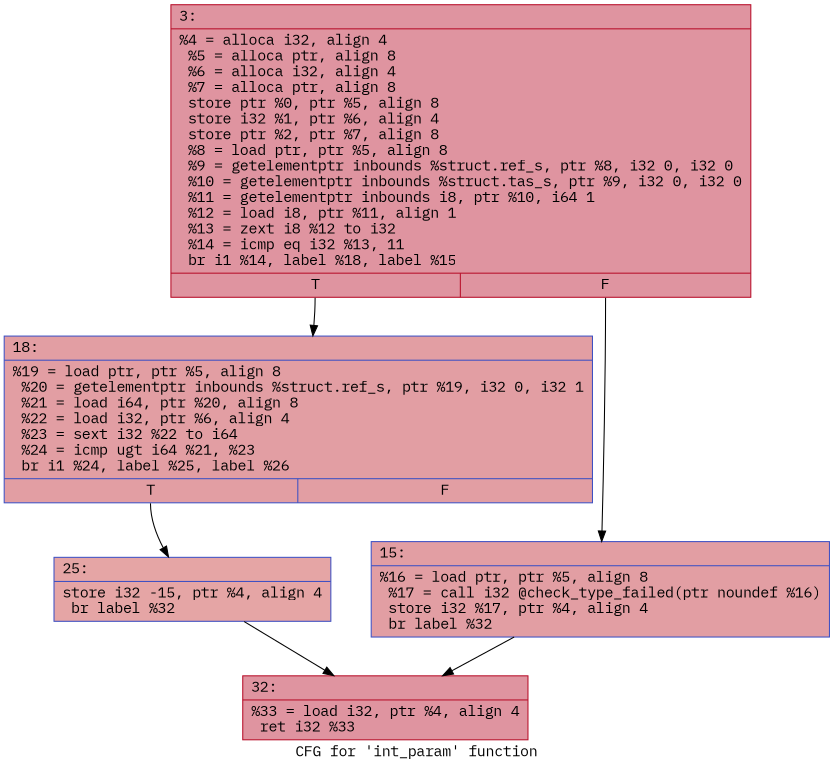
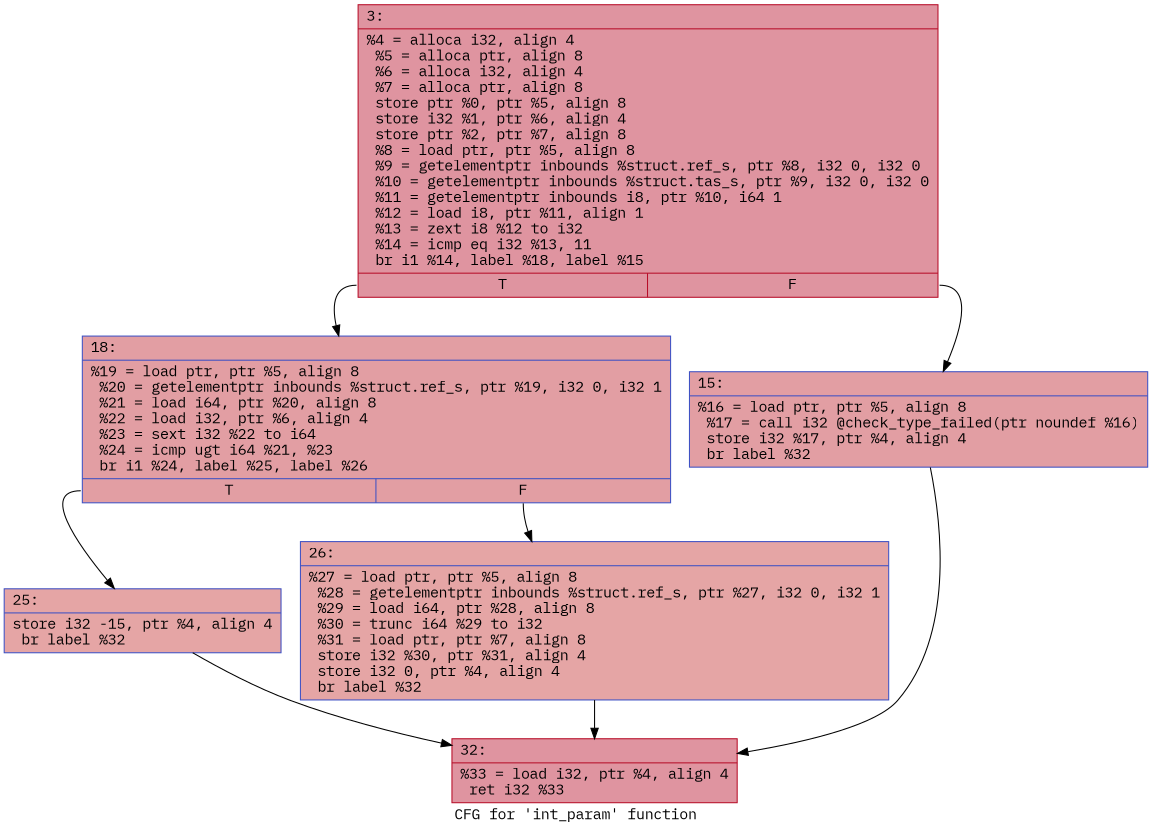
  digraph {
    label="CFG for 'int_param' function"
    fontname="IBM Plex Mono"
    node [color="#3d50c3ff" fillcolor="#b70d2870" fontname="IBM Plex Mono" shape=record style=filled]
    edge [fontname="IBM Plex Mono"]
    n1 [color="#b70d28ff" label="{3:\l|  %4 = alloca i32, align 4\l  %5 = alloca ptr, align 8\l  %6 = alloca i32, align 4\l  %7 = alloca ptr, align 8\l  store ptr %0, ptr %5, align 8\l  store i32 %1, ptr %6, align 4\l  store ptr %2, ptr %7, align 8\l  %8 = load ptr, ptr %5, align 8\l  %9 = getelementptr inbounds %struct.ref_s, ptr %8, i32 0, i32 0\l  %10 = getelementptr inbounds %struct.tas_s, ptr %9, i32 0, i32 0\l  %11 = getelementptr inbounds i8, ptr %10, i64 1\l  %12 = load i8, ptr %11, align 1\l  %13 = zext i8 %12 to i32\l  %14 = icmp eq i32 %13, 11\l  br i1 %14, label %18, label %15\l|{<s0>T|<s1>F}}"]
    n2 [fillcolor="#be242e70" label="{18:\l|  %19 = load ptr, ptr %5, align 8\l  %20 = getelementptr inbounds %struct.ref_s, ptr %19, i32 0, i32 1\l  %21 = load i64, ptr %20, align 8\l  %22 = load i32, ptr %6, align 4\l  %23 = sext i32 %22 to i64\l  %24 = icmp ugt i64 %21, %23\l  br i1 %24, label %25, label %26\l|{<s0>T|<s1>F}}"]
    n3 [fillcolor="#be242e70" label="{15:\l|  %16 = load ptr, ptr %5, align 8\l  %17 = call i32 @check_type_failed(ptr noundef %16)\l  store i32 %17, ptr %4, align 4\l  br label %32\l}"]
    n4 [fillcolor="#c5333470" label="{25:\l|  store i32 -15, ptr %4, align 4\l  br label %32\l}"]
+   n5 [fillcolor="#c5333470" label="{26:\l|  %27 = load ptr, ptr %5, align 8\l  %28 = getelementptr inbounds %struct.ref_s, ptr %27, i32 0, i32 1\l  %29 = load i64, ptr %28, align 8\l  %30 = trunc i64 %29 to i32\l  %31 = load ptr, ptr %7, align 8\l  store i32 %30, ptr %31, align 4\l  store i32 0, ptr %4, align 4\l  br label %32\l}"]
    n6 [color="#b70d28ff" label="{32:\l|  %33 = load i32, ptr %4, align 4\l  ret i32 %33\l}"]
    n1 -> n2 [tailport=s0]
    n1 -> n3 [tailport=s1]
    n2 -> n4 [tailport=s0]
+   n2 -> n5 [tailport=s1]
    n3 -> n6
    n4 -> n6
+   n5 -> n6
  }
